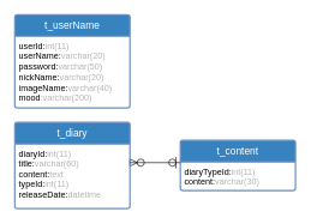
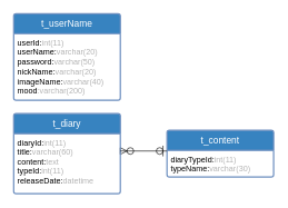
  <mxCell id="0" />
  <mxCell id="1" parent="0" />
  <mxCell id="2" value="&lt;font color=&quot;#ffffff&quot;&gt;t_userName&lt;/font&gt;" style="swimlane;childLayout=stackLayout;horizontal=1;startSize=30;horizontalStack=0;rounded=1;fontSize=14;fontStyle=0;strokeWidth=2;resizeParent=0;resizeLast=1;shadow=0;dashed=0;align=center;arcSize=4;whiteSpace=wrap;html=1;fillColor=#3783c0;strokeColor=#6c8ebf;gradientColor=none;" vertex="1" parent="1"><mxGeometry x="20" y="20" width="160" height="130" as="geometry" /></mxCell>
  <mxCell id="3" value="userId:&lt;font color=&quot;#b3b3b3&quot;&gt;int(11)&lt;/font&gt;&lt;br&gt;userName:&lt;font color=&quot;#b3b3b3&quot;&gt;varchar(20)&lt;/font&gt;&lt;br&gt;password:&lt;font color=&quot;#b3b3b3&quot;&gt;varchar(50)&lt;/font&gt;&lt;br&gt;nickName:&lt;font color=&quot;#b3b3b3&quot;&gt;varchar(20)&lt;/font&gt;&lt;br&gt;imageName:&lt;font color=&quot;#b3b3b3&quot;&gt;varchar(40)&lt;/font&gt;&lt;br&gt;mood&lt;font color=&quot;#b3b3b3&quot;&gt;:varchar(200)&lt;/font&gt;" style="align=left;strokeColor=none;fillColor=none;spacingLeft=4;fontSize=12;verticalAlign=top;resizable=0;rotatable=0;part=1;html=1;" vertex="1" parent="2"><mxGeometry y="30" width="160" height="100" as="geometry" /></mxCell>
  <mxCell id="4" value="&lt;font color=&quot;#ffffff&quot;&gt;t_content&lt;/font&gt;" style="swimlane;childLayout=stackLayout;horizontal=1;startSize=30;horizontalStack=0;rounded=1;fontSize=14;fontStyle=0;strokeWidth=2;resizeParent=0;resizeLast=1;shadow=0;dashed=0;align=center;arcSize=4;whiteSpace=wrap;html=1;fillColor=#3783c0;strokeColor=#6c8ebf;gradientColor=none;" vertex="1" parent="1"><mxGeometry x="250" y="195" width="160" height="70" as="geometry" /></mxCell>
- <mxCell id="5" value="diaryTypeId:&lt;font color=&quot;#b3b3b3&quot;&gt;int(11)&lt;/font&gt;&lt;br&gt;content:&lt;font color=&quot;#b3b3b3&quot;&gt;varchar(30)&lt;/font&gt;" style="align=left;strokeColor=none;fillColor=none;spacingLeft=4;fontSize=12;verticalAlign=top;resizable=0;rotatable=0;part=1;html=1;" vertex="1" parent="4"><mxGeometry y="30" width="160" height="40" as="geometry" /></mxCell>
+ <mxCell id="5" value="diaryTypeId:&lt;font color=&quot;#b3b3b3&quot;&gt;int(11)&lt;/font&gt;&lt;br&gt;typeName:&lt;font color=&quot;#b3b3b3&quot;&gt;varchar(30)&lt;/font&gt;" style="align=left;strokeColor=none;fillColor=none;spacingLeft=4;fontSize=12;verticalAlign=top;resizable=0;rotatable=0;part=1;html=1;" vertex="1" parent="4"><mxGeometry y="30" width="160" height="40" as="geometry" /></mxCell>
  <mxCell id="6" value="" style="ellipse;whiteSpace=wrap;html=1;aspect=fixed;" vertex="1" parent="1"><mxGeometry x="190" y="221" width="10" height="10" as="geometry" /></mxCell>
  <mxCell id="7" value="" style="ellipse;whiteSpace=wrap;html=1;aspect=fixed;" vertex="1" parent="1"><mxGeometry x="234" y="221" width="10" height="10" as="geometry" /></mxCell>
  <mxCell id="8" value="" style="triangle;whiteSpace=wrap;html=1;" vertex="1" parent="1"><mxGeometry x="180" y="221" width="10" height="10" as="geometry" /></mxCell>
  <mxCell id="9" value="&lt;font color=&quot;#ffffff&quot;&gt;t_diary&lt;/font&gt;" style="swimlane;childLayout=stackLayout;horizontal=1;startSize=30;horizontalStack=0;rounded=1;fontSize=14;fontStyle=0;strokeWidth=2;resizeParent=0;resizeLast=1;shadow=0;dashed=0;align=center;arcSize=4;whiteSpace=wrap;html=1;fillColor=#3783c0;strokeColor=#6c8ebf;gradientColor=none;" vertex="1" parent="1"><mxGeometry x="20" y="170" width="160" height="120" as="geometry" /></mxCell>
  <mxCell id="10" value="diaryId:&lt;font color=&quot;#b3b3b3&quot;&gt;int(11)&lt;/font&gt;&lt;br&gt;title:&lt;font color=&quot;#b3b3b3&quot;&gt;varchar(60)&lt;/font&gt;&lt;br&gt;content:&lt;font color=&quot;#b3b3b3&quot;&gt;text&lt;/font&gt;&lt;br&gt;typeId:&lt;font color=&quot;#b3b3b3&quot;&gt;int(11)&lt;/font&gt;&lt;br&gt;releaseDate:&lt;font color=&quot;#b3b3b3&quot;&gt;datetime&lt;/font&gt;" style="align=left;strokeColor=none;fillColor=none;spacingLeft=4;fontSize=12;verticalAlign=top;resizable=0;rotatable=0;part=1;html=1;" vertex="1" parent="9"><mxGeometry y="30" width="160" height="90" as="geometry" /></mxCell>
  <mxCell id="11" value="" style="line;strokeWidth=1;fillColor=none;align=left;verticalAlign=middle;spacingTop=-1;spacingLeft=3;spacingRight=3;rotatable=0;labelPosition=right;points=[];portConstraint=eastwest;strokeColor=inherit;" vertex="1" parent="1"><mxGeometry x="180" y="222" width="70" height="8" as="geometry" /></mxCell>
  <mxCell id="12" value="" style="endArrow=none;html=1;rounded=0;" edge="1" parent="1"><mxGeometry width="50" height="50" relative="1" as="geometry"><mxPoint x="244" y="234" as="sourcePoint" /><mxPoint x="244" y="218" as="targetPoint" /></mxGeometry></mxCell>
